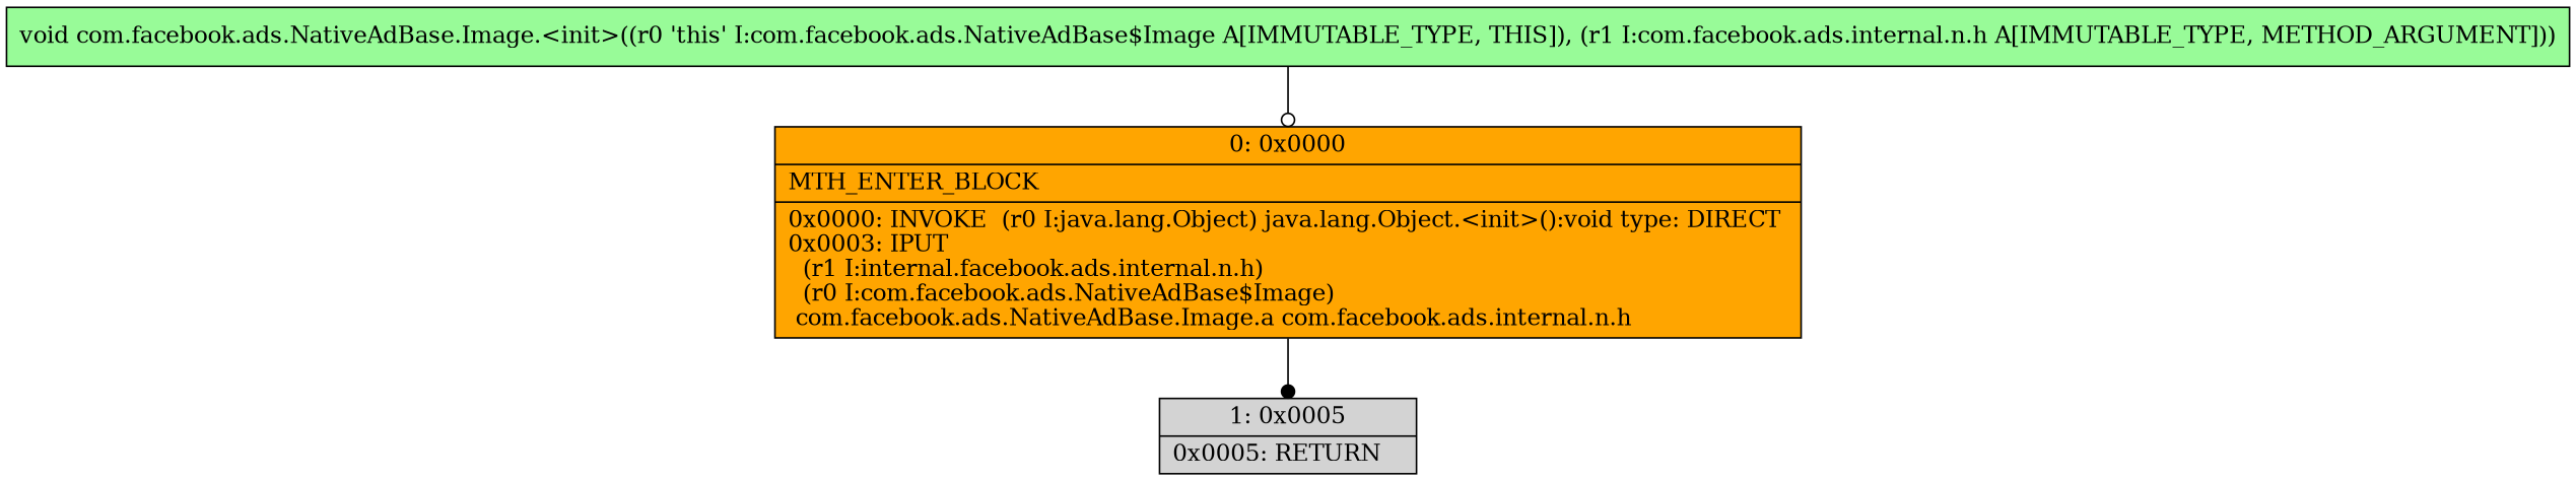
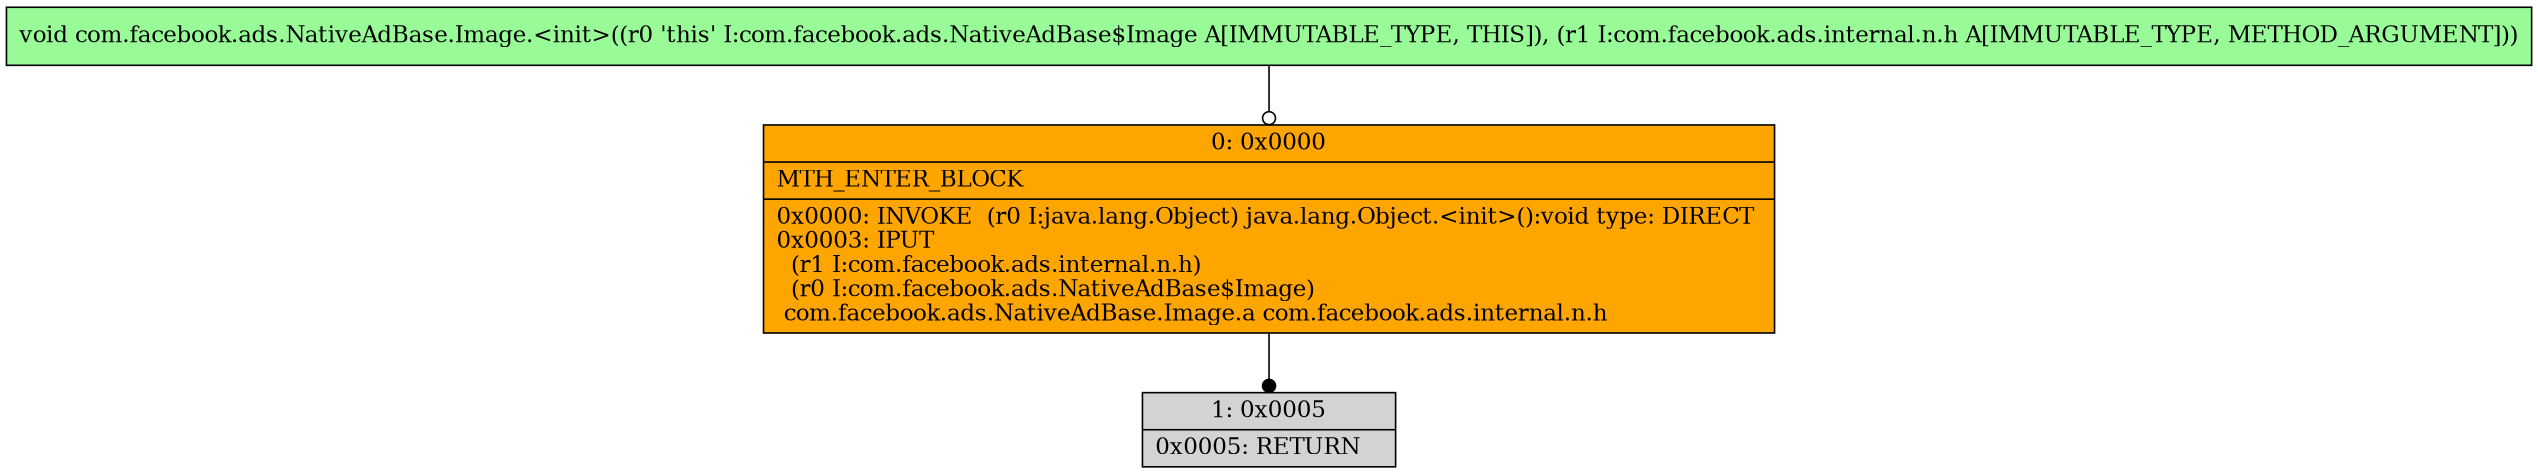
  digraph {
    node [shape=record style=filled]
-   n1 [label="{0\:\ 0x0000|MTH_ENTER_BLOCK\l|0x0000: INVOKE  (r0 I:java.lang.Object) java.lang.Object.\<init\>():void type: DIRECT \l0x0003: IPUT  \l  (r1 I:internal.facebook.ads.internal.n.h)\l  (r0 I:com.facebook.ads.NativeAdBase$Image)\l com.facebook.ads.NativeAdBase.Image.a com.facebook.ads.internal.n.h \l}" fillcolor=orange]
+   n1 [label="{0\:\ 0x0000|MTH_ENTER_BLOCK\l|0x0000: INVOKE  (r0 I:java.lang.Object) java.lang.Object.\<init\>():void type: DIRECT \l0x0003: IPUT  \l  (r1 I:com.facebook.ads.internal.n.h)\l  (r0 I:com.facebook.ads.NativeAdBase$Image)\l com.facebook.ads.NativeAdBase.Image.a com.facebook.ads.internal.n.h \l}" fillcolor=orange]
    n2 [label="{1\:\ 0x0005|0x0005: RETURN   \l}" fillcolor=lightgrey]
    n3 [label="{void com.facebook.ads.NativeAdBase.Image.\<init\>((r0 'this' I:com.facebook.ads.NativeAdBase$Image A[IMMUTABLE_TYPE, THIS]), (r1 I:com.facebook.ads.internal.n.h A[IMMUTABLE_TYPE, METHOD_ARGUMENT])) }" fillcolor=palegreen]
    n1 -> n2 [arrowhead=dot]
    n3 -> n1 [arrowhead=odot]
  }
